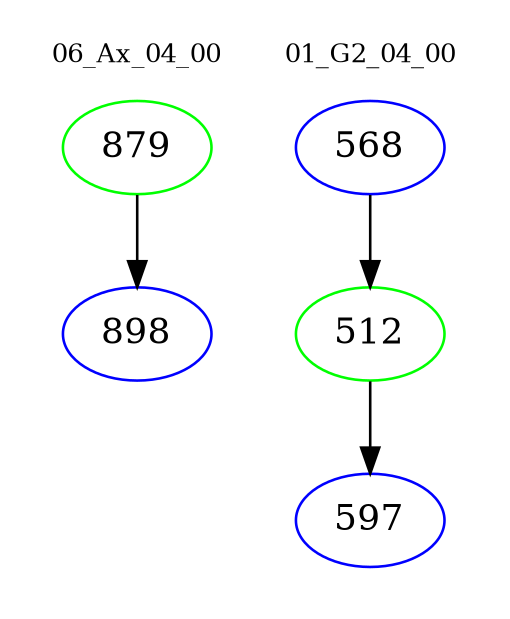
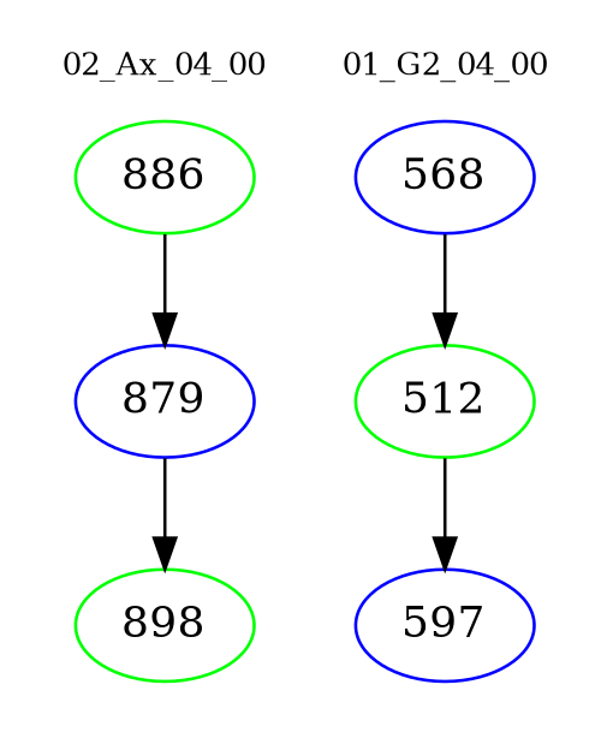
  digraph {
    node [color=green]
    edge [color=black]
-   n2 [label=879]
-   n3 [color=blue label=898]
+   n1 [label=886]
+   n2 [color=blue label=879]
+   n3 [label=898]
    n4 [color=blue label=568]
    n5 [label=512]
    n6 [color=blue label=597]
    subgraph cluster_1 {
      color=white
      fontsize=10
-     label="06_Ax_04_00"
+     label="02_Ax_04_00"
+     n1
      n2
      n3
    }
    subgraph cluster_2 {
      color=white
      fontsize=10
      label="01_G2_04_00"
      n4
      n5
      n6
    }
+   n1 -> n2
    n2 -> n3
    n4 -> n5
    n5 -> n6
  }
